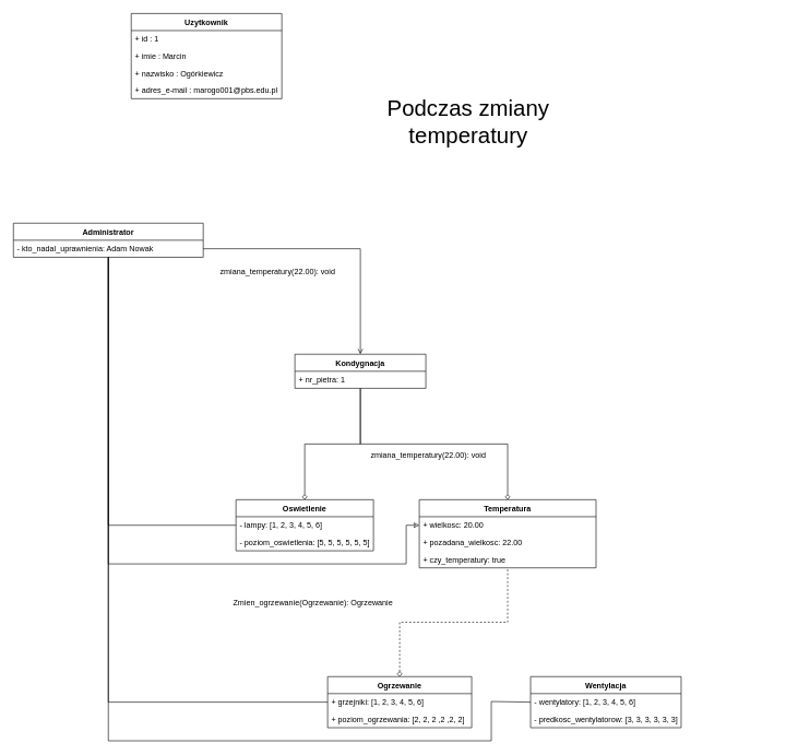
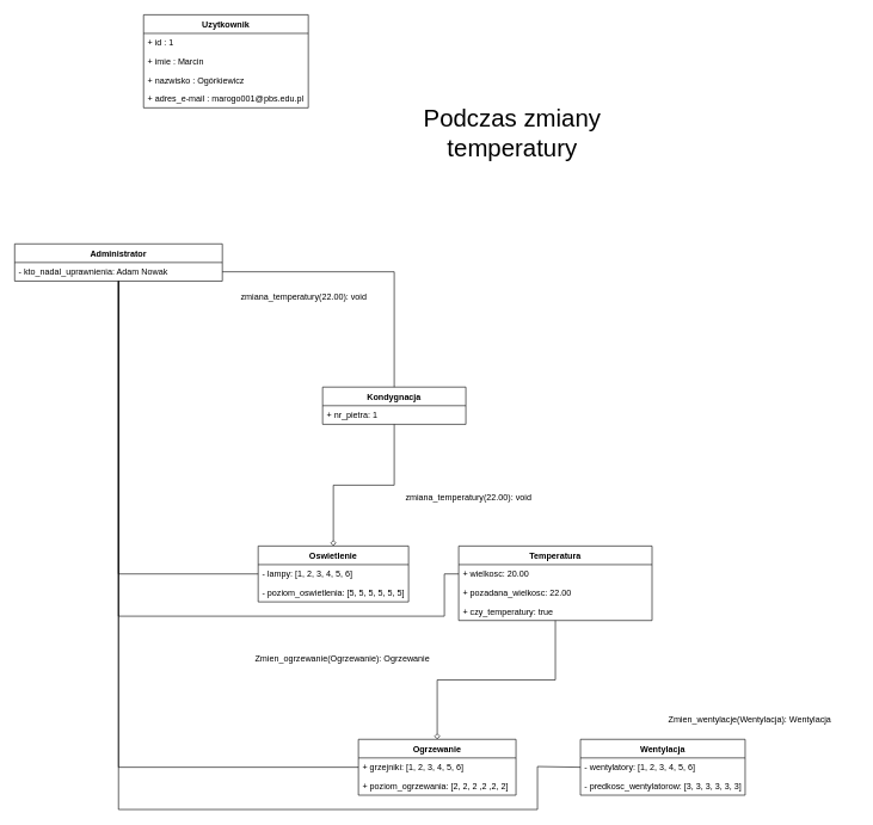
  <mxCell id="0" />
  <mxCell id="1" parent="0" />
  <mxCell id="2" value="Uzytkownik" style="swimlane;fontStyle=1;align=center;verticalAlign=top;childLayout=stackLayout;horizontal=1;startSize=26;horizontalStack=0;resizeParent=1;resizeParentMax=0;resizeLast=0;collapsible=1;marginBottom=0;points=[[0,0,0,0,0],[0,0.25,0,0,0],[0,0.5,0,0,0],[0,0.75,0,0,0],[0,1,0,0,0],[0.25,0,0,0,0],[0.25,1,0,0,0],[0.5,0,0,0,0],[0.5,1,0,0,0],[0.75,0,0,0,0],[0.75,1,0,0,0],[1,0,0,0,0],[1,0.25,0,0,0],[1,0.5,0,0,0],[1,0.75,0,0,0],[1,1,0,0,0]];" parent="1" vertex="1"><mxGeometry x="200" y="20" width="230" height="130" as="geometry" /></mxCell>
  <mxCell id="3" value="+ id : 1" style="text;strokeColor=none;fillColor=none;align=left;verticalAlign=top;spacingLeft=4;spacingRight=4;overflow=hidden;rotatable=0;points=[[0,0.5],[1,0.5]];portConstraint=eastwest;" parent="2" vertex="1"><mxGeometry y="26" width="230" height="26" as="geometry" /></mxCell>
  <mxCell id="4" value="+ imie : Marcin" style="text;strokeColor=none;fillColor=none;align=left;verticalAlign=top;spacingLeft=4;spacingRight=4;overflow=hidden;rotatable=0;points=[[0,0.5],[1,0.5]];portConstraint=eastwest;" parent="2" vertex="1"><mxGeometry y="52" width="230" height="26" as="geometry" /></mxCell>
  <mxCell id="5" value="+ nazwisko : Ogórkiewicz" style="text;strokeColor=none;fillColor=none;align=left;verticalAlign=top;spacingLeft=4;spacingRight=4;overflow=hidden;rotatable=0;points=[[0,0.5],[1,0.5]];portConstraint=eastwest;" parent="2" vertex="1"><mxGeometry y="78" width="230" height="26" as="geometry" /></mxCell>
  <mxCell id="6" value="+ adres_e-mail : marogo001@pbs.edu.pl" style="text;strokeColor=none;fillColor=none;align=left;verticalAlign=top;spacingLeft=4;spacingRight=4;overflow=hidden;rotatable=0;points=[[0,0.5],[1,0.5]];portConstraint=eastwest;" parent="2" vertex="1"><mxGeometry y="104" width="230" height="26" as="geometry" /></mxCell>
  <mxCell id="7" style="edgeStyle=orthogonalEdgeStyle;rounded=0;orthogonalLoop=1;jettySize=auto;html=1;exitX=0.5;exitY=1;exitDx=0;exitDy=0;entryX=0;entryY=0.5;entryDx=0;entryDy=0;startArrow=none;startFill=0;endArrow=none;endFill=0;" parent="1" source="11" target="19" edge="1"><mxGeometry relative="1" as="geometry" /></mxCell>
  <mxCell id="8" style="edgeStyle=orthogonalEdgeStyle;rounded=0;orthogonalLoop=1;jettySize=auto;html=1;exitX=0.5;exitY=1;exitDx=0;exitDy=0;startArrow=none;startFill=0;endArrow=none;endFill=0;entryX=0;entryY=0.5;entryDx=0;entryDy=0;" parent="1" source="11" target="22" edge="1"><mxGeometry relative="1" as="geometry"><mxPoint x="259.048" y="840" as="targetPoint" /><Array as="points"><mxPoint x="165" y="801" /></Array></mxGeometry></mxCell>
- <mxCell id="9" style="edgeStyle=orthogonalEdgeStyle;rounded=0;orthogonalLoop=1;jettySize=auto;html=1;exitX=0.5;exitY=1;exitDx=0;exitDy=0;startArrow=none;startFill=0;endArrow=classic;endFill=0;entryX=0;entryY=0.5;entryDx=0;entryDy=0;" parent="1" source="11" target="28" edge="1"><mxGeometry relative="1" as="geometry"><mxPoint x="424.148" y="800" as="targetPoint" /><Array as="points"><mxPoint x="165" y="860" /><mxPoint x="620" y="860" /><mxPoint x="620" y="801" /></Array></mxGeometry></mxCell>
+ <mxCell id="9" style="edgeStyle=orthogonalEdgeStyle;rounded=0;orthogonalLoop=1;jettySize=auto;html=1;exitX=0.5;exitY=1;exitDx=0;exitDy=0;startArrow=none;startFill=0;endArrow=none;endFill=0;entryX=0;entryY=0.5;entryDx=0;entryDy=0;" parent="1" source="11" target="28" edge="1"><mxGeometry relative="1" as="geometry"><mxPoint x="424.148" y="800" as="targetPoint" /><Array as="points"><mxPoint x="165" y="860" /><mxPoint x="620" y="860" /><mxPoint x="620" y="801" /></Array></mxGeometry></mxCell>
  <mxCell id="10" style="edgeStyle=orthogonalEdgeStyle;rounded=0;orthogonalLoop=1;jettySize=auto;html=1;exitX=0.5;exitY=1;exitDx=0;exitDy=0;startArrow=none;startFill=0;endArrow=none;endFill=0;entryX=0;entryY=0.5;entryDx=0;entryDy=0;" parent="1" source="11" target="25" edge="1"><mxGeometry relative="1" as="geometry"><mxPoint x="800.667" y="1010" as="targetPoint" /><Array as="points"><mxPoint x="165" y="1130" /><mxPoint x="750" y="1130" /><mxPoint x="750" y="1070" /><mxPoint x="810" y="1070" /></Array></mxGeometry></mxCell>
  <mxCell id="11" value="Administrator" style="swimlane;fontStyle=1;align=center;verticalAlign=top;childLayout=stackLayout;horizontal=1;startSize=26;horizontalStack=0;resizeParent=1;resizeParentMax=0;resizeLast=0;collapsible=1;marginBottom=0;" parent="1" vertex="1"><mxGeometry x="20" y="340" width="290" height="52" as="geometry" /></mxCell>
  <mxCell id="12" value="- kto_nadal_uprawnienia: Adam Nowak" style="text;strokeColor=none;fillColor=none;align=left;verticalAlign=top;spacingLeft=4;spacingRight=4;overflow=hidden;rotatable=0;points=[[0,0.5],[1,0.5]];portConstraint=eastwest;" parent="11" vertex="1"><mxGeometry y="26" width="290" height="26" as="geometry" /></mxCell>
  <mxCell id="13" style="edgeStyle=orthogonalEdgeStyle;rounded=0;orthogonalLoop=1;jettySize=auto;html=1;exitX=0.5;exitY=1;exitDx=0;exitDy=0;entryX=0.5;entryY=0;entryDx=0;entryDy=0;endArrow=diamond;endFill=0;" parent="1" source="15" target="21" edge="1"><mxGeometry relative="1" as="geometry" /></mxCell>
- <mxCell id="14" style="edgeStyle=orthogonalEdgeStyle;rounded=0;orthogonalLoop=1;jettySize=auto;html=1;exitX=0.5;exitY=1;exitDx=0;exitDy=0;entryX=0.5;entryY=0;entryDx=0;entryDy=0;endArrow=diamond;endFill=0;" parent="1" source="15" target="27" edge="1"><mxGeometry relative="1" as="geometry" /></mxCell>
  <mxCell id="15" value="Kondygnacja" style="swimlane;fontStyle=1;align=center;verticalAlign=top;childLayout=stackLayout;horizontal=1;startSize=26;horizontalStack=0;resizeParent=1;resizeParentMax=0;resizeLast=0;collapsible=1;marginBottom=0;" parent="1" vertex="1"><mxGeometry x="450" y="540" width="200" height="52" as="geometry" /></mxCell>
  <mxCell id="16" value="+ nr_pietra: 1" style="text;strokeColor=none;fillColor=none;align=left;verticalAlign=top;spacingLeft=4;spacingRight=4;overflow=hidden;rotatable=0;points=[[0,0.5],[1,0.5]];portConstraint=eastwest;" parent="15" vertex="1"><mxGeometry y="26" width="200" height="26" as="geometry" /></mxCell>
- <mxCell id="17" style="edgeStyle=orthogonalEdgeStyle;rounded=0;orthogonalLoop=1;jettySize=auto;html=1;exitX=0.5;exitY=0;exitDx=0;exitDy=0;entryX=0.5;entryY=1;entryDx=0;entryDy=0;startArrow=diamond;startFill=0;endArrow=none;endFill=0;dashed=1;" parent="1" source="18" target="27" edge="1"><mxGeometry relative="1" as="geometry" /></mxCell>
+ <mxCell id="17" style="edgeStyle=orthogonalEdgeStyle;rounded=0;orthogonalLoop=1;jettySize=auto;html=1;exitX=0.5;exitY=0;exitDx=0;exitDy=0;entryX=0.5;entryY=1;entryDx=0;entryDy=0;startArrow=diamond;startFill=0;endArrow=none;endFill=0;" parent="1" source="18" target="27" edge="1"><mxGeometry relative="1" as="geometry" /></mxCell>
  <mxCell id="18" value="Ogrzewanie" style="swimlane;fontStyle=1;align=center;verticalAlign=top;childLayout=stackLayout;horizontal=1;startSize=26;horizontalStack=0;resizeParent=1;resizeParentMax=0;resizeLast=0;collapsible=1;marginBottom=0;" parent="1" vertex="1"><mxGeometry x="500" y="1032" width="220" height="78" as="geometry" /></mxCell>
  <mxCell id="19" value="+ grzejniki: [1, 2, 3, 4, 5, 6]" style="text;strokeColor=none;fillColor=none;align=left;verticalAlign=top;spacingLeft=4;spacingRight=4;overflow=hidden;rotatable=0;points=[[0,0.5],[1,0.5]];portConstraint=eastwest;" parent="18" vertex="1"><mxGeometry y="26" width="220" height="26" as="geometry" /></mxCell>
  <mxCell id="20" value="+ poziom_ogrzewania: [2, 2, 2 ,2 ,2, 2]" style="text;strokeColor=none;fillColor=none;align=left;verticalAlign=top;spacingLeft=4;spacingRight=4;overflow=hidden;rotatable=0;points=[[0,0.5],[1,0.5]];portConstraint=eastwest;" parent="18" vertex="1"><mxGeometry y="52" width="220" height="26" as="geometry" /></mxCell>
  <mxCell id="21" value="Oswietlenie" style="swimlane;fontStyle=1;align=center;verticalAlign=top;childLayout=stackLayout;horizontal=1;startSize=26;horizontalStack=0;resizeParent=1;resizeParentMax=0;resizeLast=0;collapsible=1;marginBottom=0;" parent="1" vertex="1"><mxGeometry x="360" y="762" width="210" height="78" as="geometry" /></mxCell>
  <mxCell id="22" value="- lampy: [1, 2, 3, 4, 5, 6]" style="text;strokeColor=none;fillColor=none;align=left;verticalAlign=top;spacingLeft=4;spacingRight=4;overflow=hidden;rotatable=0;points=[[0,0.5],[1,0.5]];portConstraint=eastwest;" parent="21" vertex="1"><mxGeometry y="26" width="210" height="26" as="geometry" /></mxCell>
  <mxCell id="23" value="- poziom_oswietlenia: [5, 5, 5, 5, 5, 5]" style="text;strokeColor=none;fillColor=none;align=left;verticalAlign=top;spacingLeft=4;spacingRight=4;overflow=hidden;rotatable=0;points=[[0,0.5],[1,0.5]];portConstraint=eastwest;" parent="21" vertex="1"><mxGeometry y="52" width="210" height="26" as="geometry" /></mxCell>
  <mxCell id="24" value="Wentylacja" style="swimlane;fontStyle=1;align=center;verticalAlign=top;childLayout=stackLayout;horizontal=1;startSize=26;horizontalStack=0;resizeParent=1;resizeParentMax=0;resizeLast=0;collapsible=1;marginBottom=0;" parent="1" vertex="1"><mxGeometry x="810" y="1032" width="230" height="78" as="geometry" /></mxCell>
  <mxCell id="25" value="- wentylatory: [1, 2, 3, 4, 5, 6]" style="text;strokeColor=none;fillColor=none;align=left;verticalAlign=top;spacingLeft=4;spacingRight=4;overflow=hidden;rotatable=0;points=[[0,0.5],[1,0.5]];portConstraint=eastwest;" parent="24" vertex="1"><mxGeometry y="26" width="230" height="26" as="geometry" /></mxCell>
  <mxCell id="26" value="- predkosc_wentylatorow: [3, 3, 3, 3, 3, 3]" style="text;strokeColor=none;fillColor=none;align=left;verticalAlign=top;spacingLeft=4;spacingRight=4;overflow=hidden;rotatable=0;points=[[0,0.5],[1,0.5]];portConstraint=eastwest;" parent="24" vertex="1"><mxGeometry y="52" width="230" height="26" as="geometry" /></mxCell>
  <mxCell id="27" value="Temperatura" style="swimlane;fontStyle=1;align=center;verticalAlign=top;childLayout=stackLayout;horizontal=1;startSize=26;horizontalStack=0;resizeParent=1;resizeParentMax=0;resizeLast=0;collapsible=1;marginBottom=0;" parent="1" vertex="1"><mxGeometry x="640" y="762" width="270" height="104" as="geometry" /></mxCell>
  <mxCell id="28" value="+ wielkosc: 20.00" style="text;strokeColor=none;fillColor=none;align=left;verticalAlign=top;spacingLeft=4;spacingRight=4;overflow=hidden;rotatable=0;points=[[0,0.5],[1,0.5]];portConstraint=eastwest;" parent="27" vertex="1"><mxGeometry y="26" width="270" height="26" as="geometry" /></mxCell>
  <mxCell id="29" value="+ pozadana_wielkosc: 22.00" style="text;strokeColor=none;fillColor=none;align=left;verticalAlign=top;spacingLeft=4;spacingRight=4;overflow=hidden;rotatable=0;points=[[0,0.5],[1,0.5]];portConstraint=eastwest;" parent="27" vertex="1"><mxGeometry y="52" width="270" height="26" as="geometry" /></mxCell>
  <mxCell id="30" value="+ czy_temperatury: true" style="text;strokeColor=none;fillColor=none;align=left;verticalAlign=top;spacingLeft=4;spacingRight=4;overflow=hidden;rotatable=0;points=[[0,0.5],[1,0.5]];portConstraint=eastwest;" parent="27" vertex="1"><mxGeometry y="78" width="270" height="26" as="geometry" /></mxCell>
- <mxCell id="31" style="edgeStyle=orthogonalEdgeStyle;rounded=0;orthogonalLoop=1;jettySize=auto;html=1;exitX=1;exitY=0.5;exitDx=0;exitDy=0;entryX=0.5;entryY=0;entryDx=0;entryDy=0;startArrow=none;startFill=0;endArrow=open;endFill=0;" parent="1" source="12" target="15" edge="1"><mxGeometry relative="1" as="geometry"><mxPoint x="310" y="413" as="sourcePoint" /></mxGeometry></mxCell>
+ <mxCell id="31" style="edgeStyle=orthogonalEdgeStyle;rounded=0;orthogonalLoop=1;jettySize=auto;html=1;exitX=1;exitY=0.5;exitDx=0;exitDy=0;entryX=0.5;entryY=0;entryDx=0;entryDy=0;startArrow=none;startFill=0;endArrow=none;endFill=0;" parent="1" source="12" target="15" edge="1"><mxGeometry relative="1" as="geometry"><mxPoint x="310" y="413" as="sourcePoint" /></mxGeometry></mxCell>
  <mxCell id="32" value="zmiana_temperatury(22.00): void" style="text;strokeColor=none;fillColor=none;align=left;verticalAlign=top;spacingLeft=4;spacingRight=4;overflow=hidden;rotatable=0;points=[[0,0.5],[1,0.5]];portConstraint=eastwest;rotation=0;" parent="1" vertex="1"><mxGeometry x="330" y="400" width="230" height="26" as="geometry" /></mxCell>
  <mxCell id="33" value="zmiana_temperatury(22.00): void" style="text;strokeColor=none;fillColor=none;align=left;verticalAlign=top;spacingLeft=4;spacingRight=4;overflow=hidden;rotatable=0;points=[[0,0.5],[1,0.5]];portConstraint=eastwest;rotation=0;" parent="1" vertex="1"><mxGeometry x="560" y="680" width="230" height="26" as="geometry" /></mxCell>
  <mxCell id="34" value="Zmien_ogrzewanie(Ogrzewanie): Ogrzewanie" style="text;strokeColor=none;fillColor=none;align=left;verticalAlign=top;spacingLeft=4;spacingRight=4;overflow=hidden;rotatable=0;points=[[0,0.5],[1,0.5]];portConstraint=eastwest;" parent="1" vertex="1"><mxGeometry x="350" y="905" width="270" height="26" as="geometry" /></mxCell>
+ <mxCell id="35" value="Zmien_wentylacje(Wentylacja): Wentylacja" style="text;strokeColor=none;fillColor=none;align=left;verticalAlign=top;spacingLeft=4;spacingRight=4;overflow=hidden;rotatable=0;points=[[0,0.5],[1,0.5]];portConstraint=eastwest;" parent="1" vertex="1"><mxGeometry x="927" y="990" width="270" height="26" as="geometry" /></mxCell>
  <mxCell id="36" value="&lt;font style=&quot;font-size: 34px;&quot;&gt;Podczas zmiany temperatury&lt;/font&gt;" style="text;html=1;strokeColor=none;fillColor=none;align=center;verticalAlign=middle;whiteSpace=wrap;rounded=0;" parent="1" vertex="1"><mxGeometry x="590" y="160" width="250" height="50" as="geometry" /></mxCell>
